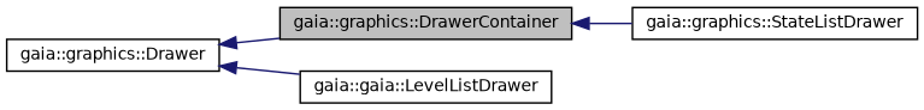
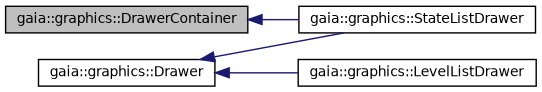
  digraph {
    rankdir=LR
    node [color=black fillcolor=white fontname=Helvetica fontsize=10 shape=record style=filled]
    edge [color=midnightblue dir=back fontname=Helvetica fontsize=10 labelfontname=Helvetica labelfontsize=10 style=solid]
    n1 [fillcolor=grey75 fontcolor=black height=0.2 label="gaia::graphics::DrawerContainer" width=0.4]
    n2 [height=0.2 label="gaia::graphics::StateListDrawer" width=0.4]
-   n3 [height=0.2 label="gaia::gaia::LevelListDrawer" width=0.4]
+   n3 [height=0.2 label="gaia::graphics::LevelListDrawer" width=0.4]
    n4 [height=0.2 label="gaia::graphics::Drawer" width=0.4]
    n1 -> n2
-   n4 -> n1
+   n4 -> n2
    n4 -> n3
  }
